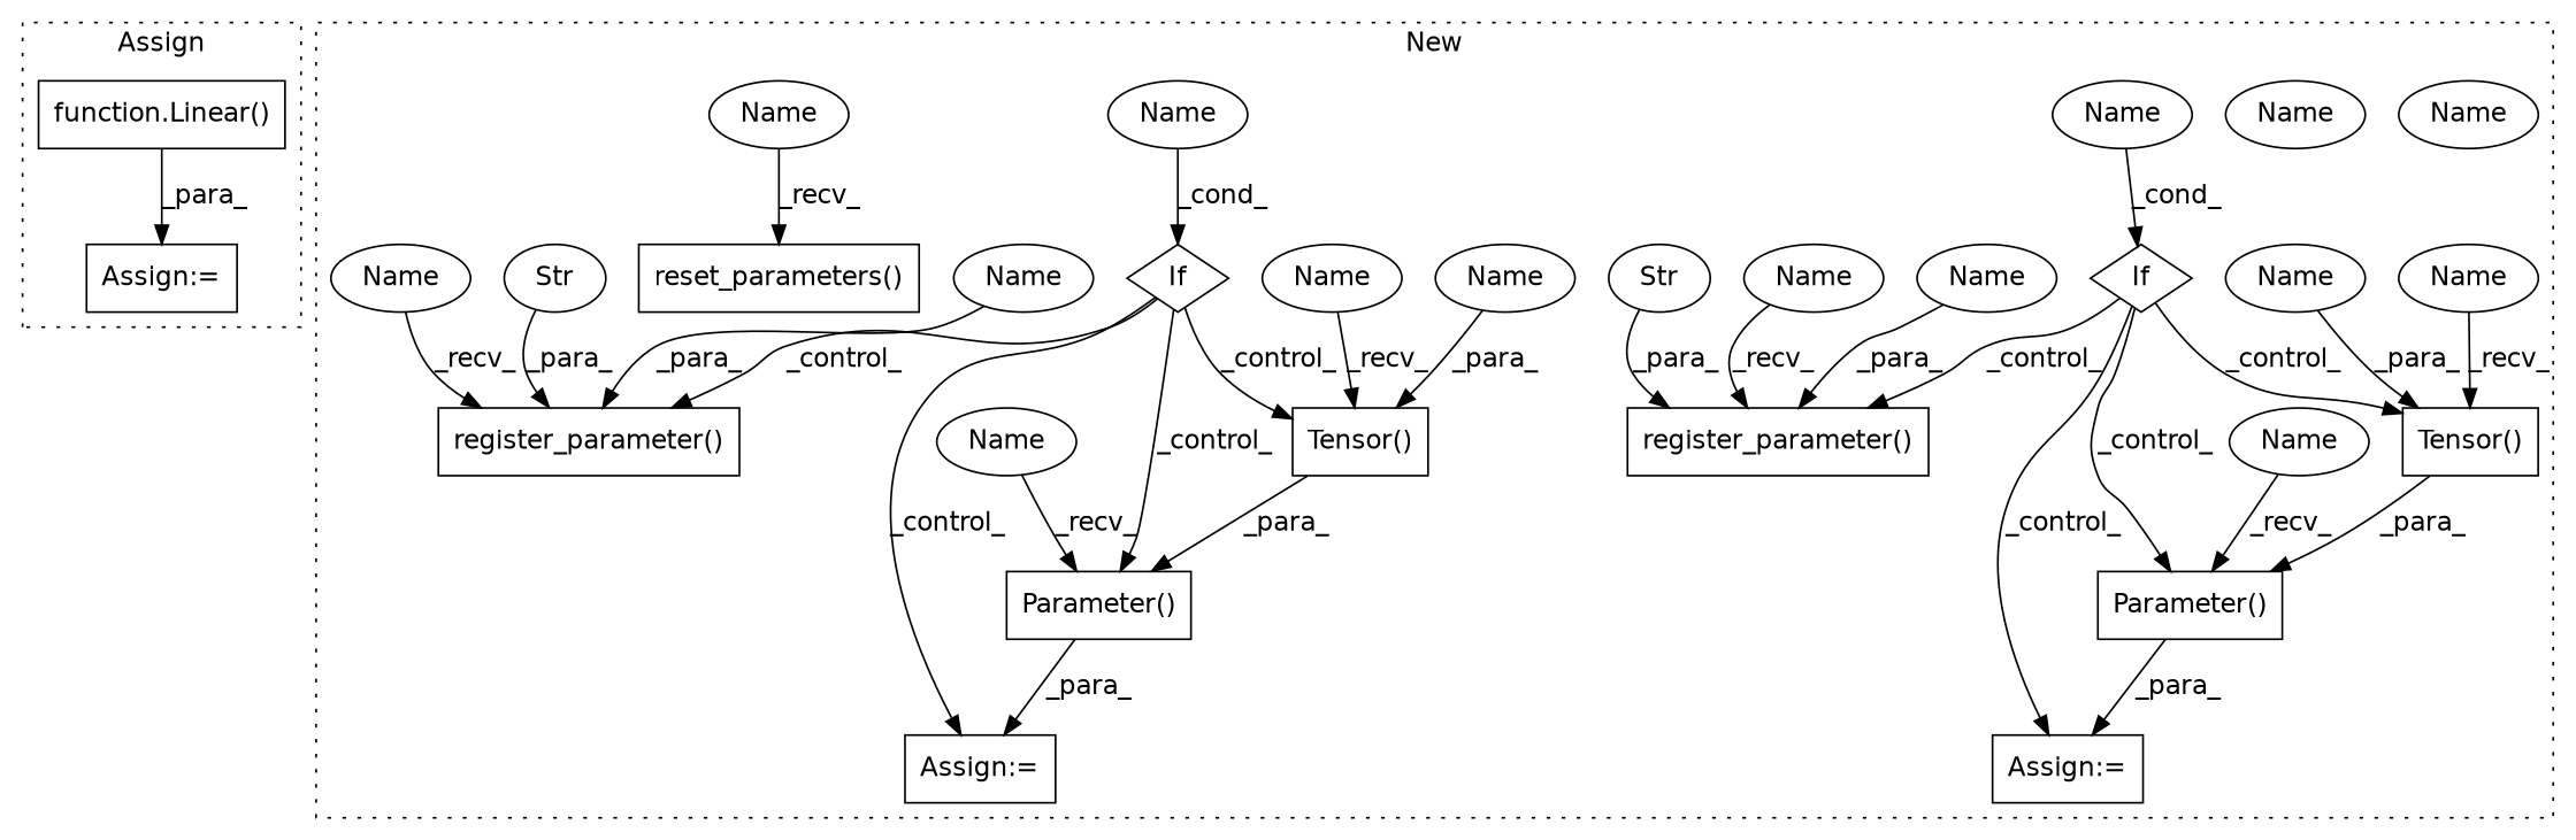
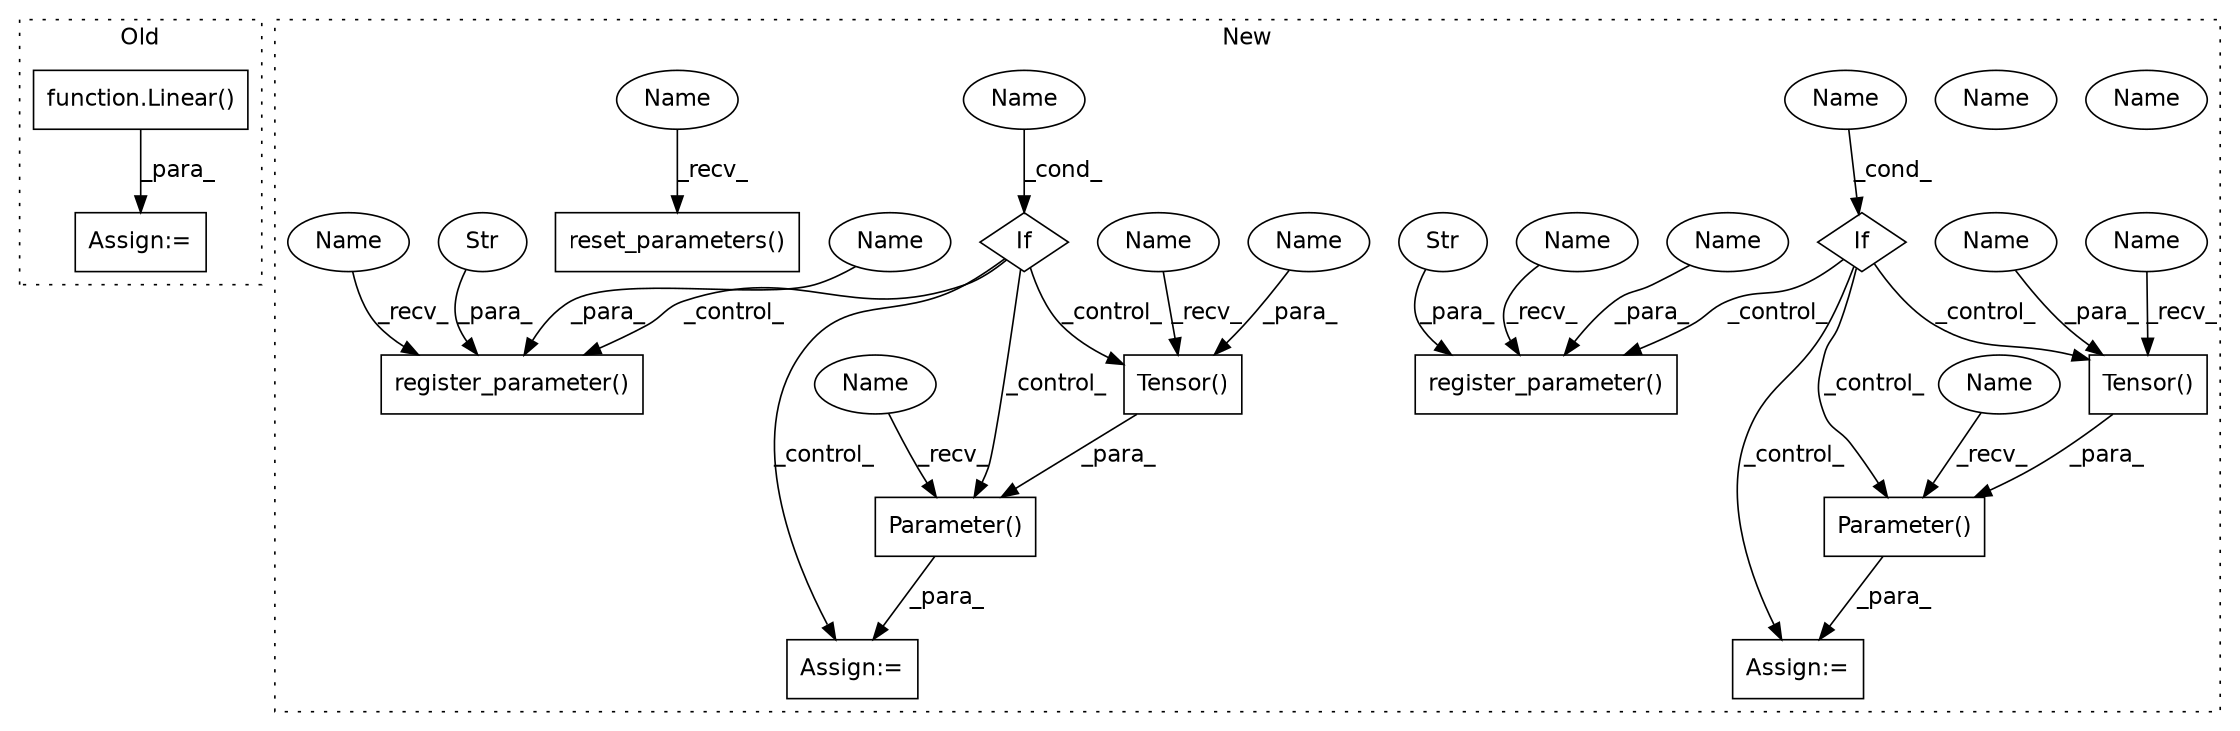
  digraph {
    fontname="DejaVu Sans"
    node [a=87 l=4 s=3801 shape=ellipse fontname="DejaVu Sans"]
    edge [fontname="DejaVu Sans"]
    n1 [a=75 l="7,27" label="function.Linear()" s="3542,3568" shape=box]
    n2 [a=68 l=3 label="Assign:=" s=3539 shape=box]
    n3 [a=75 l="24,1" label="register_parameter()" s="3754,3790" shape=box]
    n4 [a=96 l="3,14" label=If s="3657,3664" shape=diamond]
    n5 [a=75 l="13,1" label="Parameter()" s="3690,3726" shape=box]
    n6 [a=75 l=23 label="reset_parameters()" shape=box]
    n7 [a=66 l=6 label=Str s=3778]
    n8 [label=Name s=3660]
    n9 [a=68 l=3 label="Assign:=" s=3687 shape=box]
    n10 [a=75 l="13,1" label="Parameter()" s="3534,3580" shape=box]
    n11 [a=68 l=3 label="Assign:=" s=3531 shape=box]
    n12 [a=75 l="13,1" label="Tensor()" s="3547,3579" shape=box]
    n13 [a=75 l="13,1" label="Tensor()" s="3703,3725" shape=box]
    n14 [a=96 l="3,14" label=If s="3497,3506" shape=diamond]
    n15 [a=75 l="24,1" label="register_parameter()" s="3608,3646" shape=box]
    n16 [a=66 l=8 label=Str s=3632]
    n17 [l=6 label=Name s=3500]
    n18 [label=Name s=3660]
    n19 [label=Name s=3786]
    n20 [label=Name s=3642]
    n21 [l=2 label=Name s=3534]
    n22 [l=2 label=Name s=3690]
    n23 [l=5 label=Name s=3547]
    n24 [l=5 label=Name s=3703]
    n25 [l=9 label=Name s=3716]
    n26 [l=9 label=Name s=3570]
    n27 [l=6 label=Name s=3500]
    n28 [label=Name]
    n29 [label=Name s=3608]
    n30 [label=Name s=3754]
    subgraph cluster_1 {
-     label=Assign
+     label=Old
      style=dotted
      n1
      n2
    }
    subgraph cluster_2 {
      label=New
      style=dotted
      n3
      n4
      n5
      n6
      n7
      n8
      n9
      n10
      n11
      n12
      n13
      n14
      n15
      n16
      n17
      n18
      n19
      n20
      n21
      n22
      n23
      n24
      n25
      n26
      n27
      n28
      n29
      n30
    }
    n1 -> n2 [label=_para_]
    n4 -> n3 [label=_control_]
    n4 -> n5 [label=_control_]
    n4 -> n9 [label=_control_]
    n4 -> n13 [label=_control_]
    n5 -> n9 [label=_para_]
    n7 -> n3 [label=_para_]
    n10 -> n11 [label=_para_]
    n12 -> n10 [label=_para_]
    n13 -> n5 [label=_para_]
    n14 -> n10 [label=_control_]
    n14 -> n11 [label=_control_]
    n14 -> n12 [label=_control_]
    n14 -> n15 [label=_control_]
    n16 -> n15 [label=_para_]
    n18 -> n4 [label=_cond_]
    n19 -> n3 [label=_para_]
    n20 -> n15 [label=_para_]
    n21 -> n10 [label=_recv_]
    n22 -> n5 [label=_recv_]
    n23 -> n12 [label=_recv_]
    n24 -> n13 [label=_recv_]
    n25 -> n13 [label=_para_]
    n26 -> n12 [label=_para_]
    n27 -> n14 [label=_cond_]
    n28 -> n6 [label=_recv_]
    n29 -> n15 [label=_recv_]
    n30 -> n3 [label=_recv_]
  }
